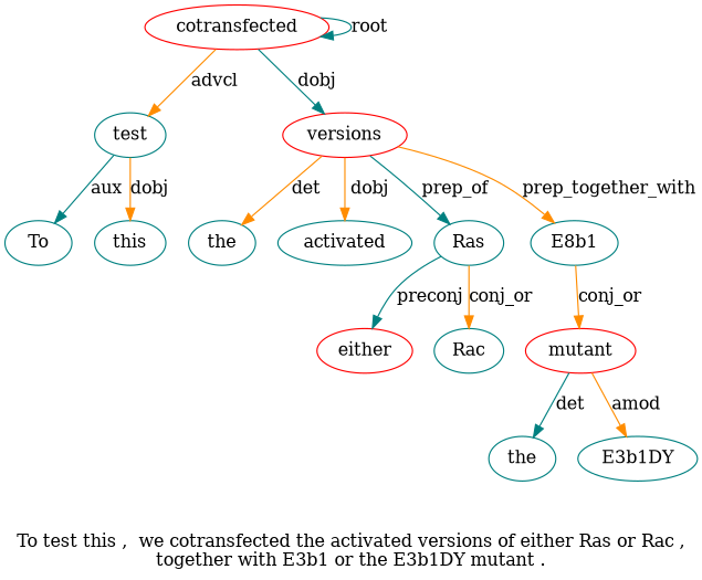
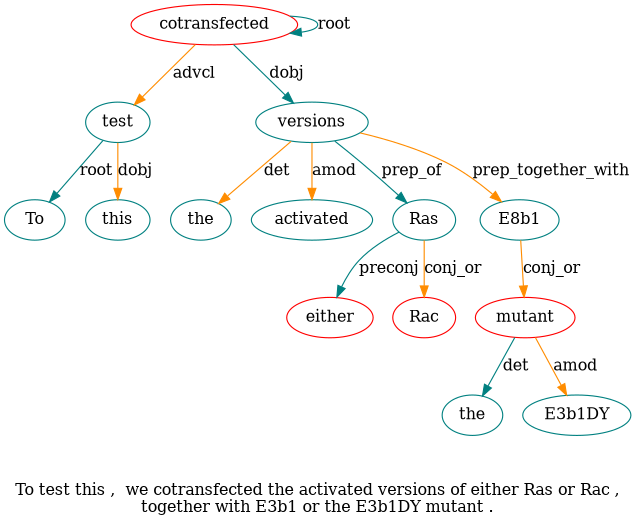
  digraph {
    label="To test this ,  we cotransfected the activated versions of either Ras or Rac ,\ntogether with E3b1 or the E3b1DY mutant ."
    node [color=teal fillcolor=white style=filled]
    edge [color=darkorange]
    n1 [label=test]
    n2 [label=To]
    n3 [label=this]
    n4 [color=red label=cotransfected]
-   n5 [color=red label=versions]
+   n5 [label=versions]
    n6 [label=the]
    n7 [label=activated]
    n8 [label=Ras]
    n9 [label=E8b1]
    n10 [color=red label=either]
-   n11 [label=Rac]
+   n11 [color=red label=Rac]
    n12 [color=red label=mutant]
    n13 [label=the]
    n14 [label=E3b1DY]
-   n1 -> n2 [color=teal label=aux]
+   n1 -> n2 [color=teal label=root]
    n1 -> n3 [label=dobj]
    n4 -> n1 [label=advcl]
    n4 -> n4 [color=teal label=root]
    n4 -> n5 [color=teal label=dobj]
    n5 -> n6 [label=det]
-   n5 -> n7 [label=dobj]
+   n5 -> n7 [label=amod]
    n5 -> n8 [color=teal label=prep_of]
    n5 -> n9 [label=prep_together_with]
    n8 -> n10 [color=teal label=preconj]
    n8 -> n11 [label=conj_or]
    n9 -> n12 [label=conj_or]
    n12 -> n13 [color=teal label=det]
    n12 -> n14 [label=amod]
  }
